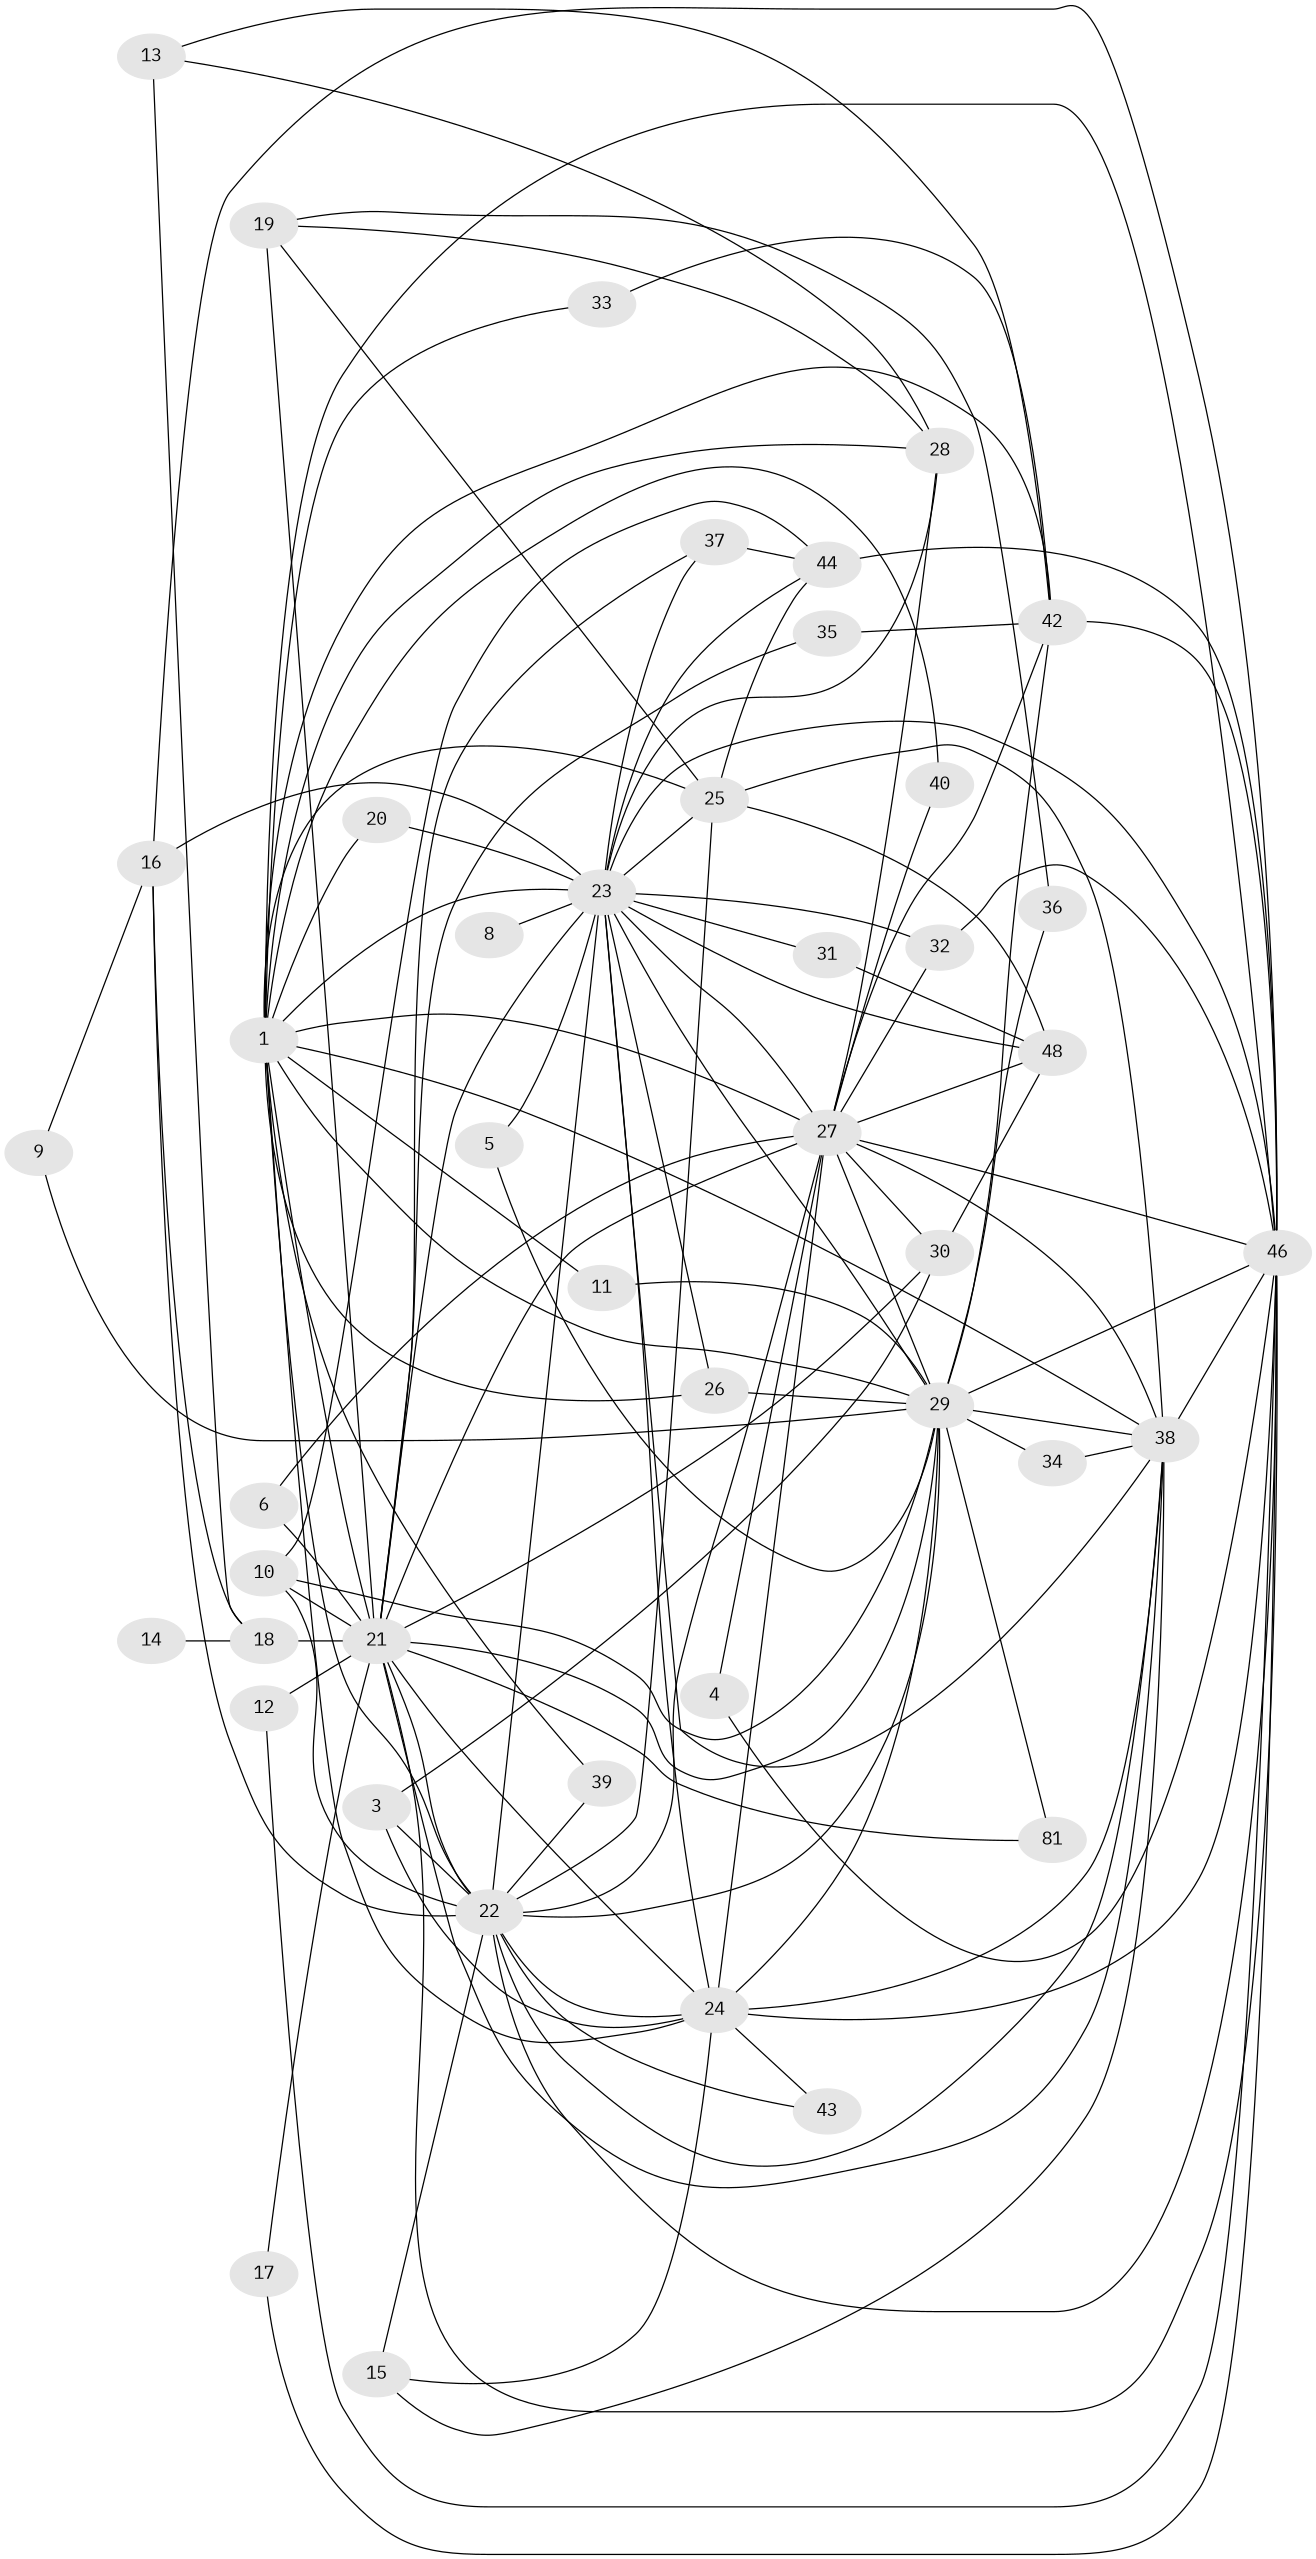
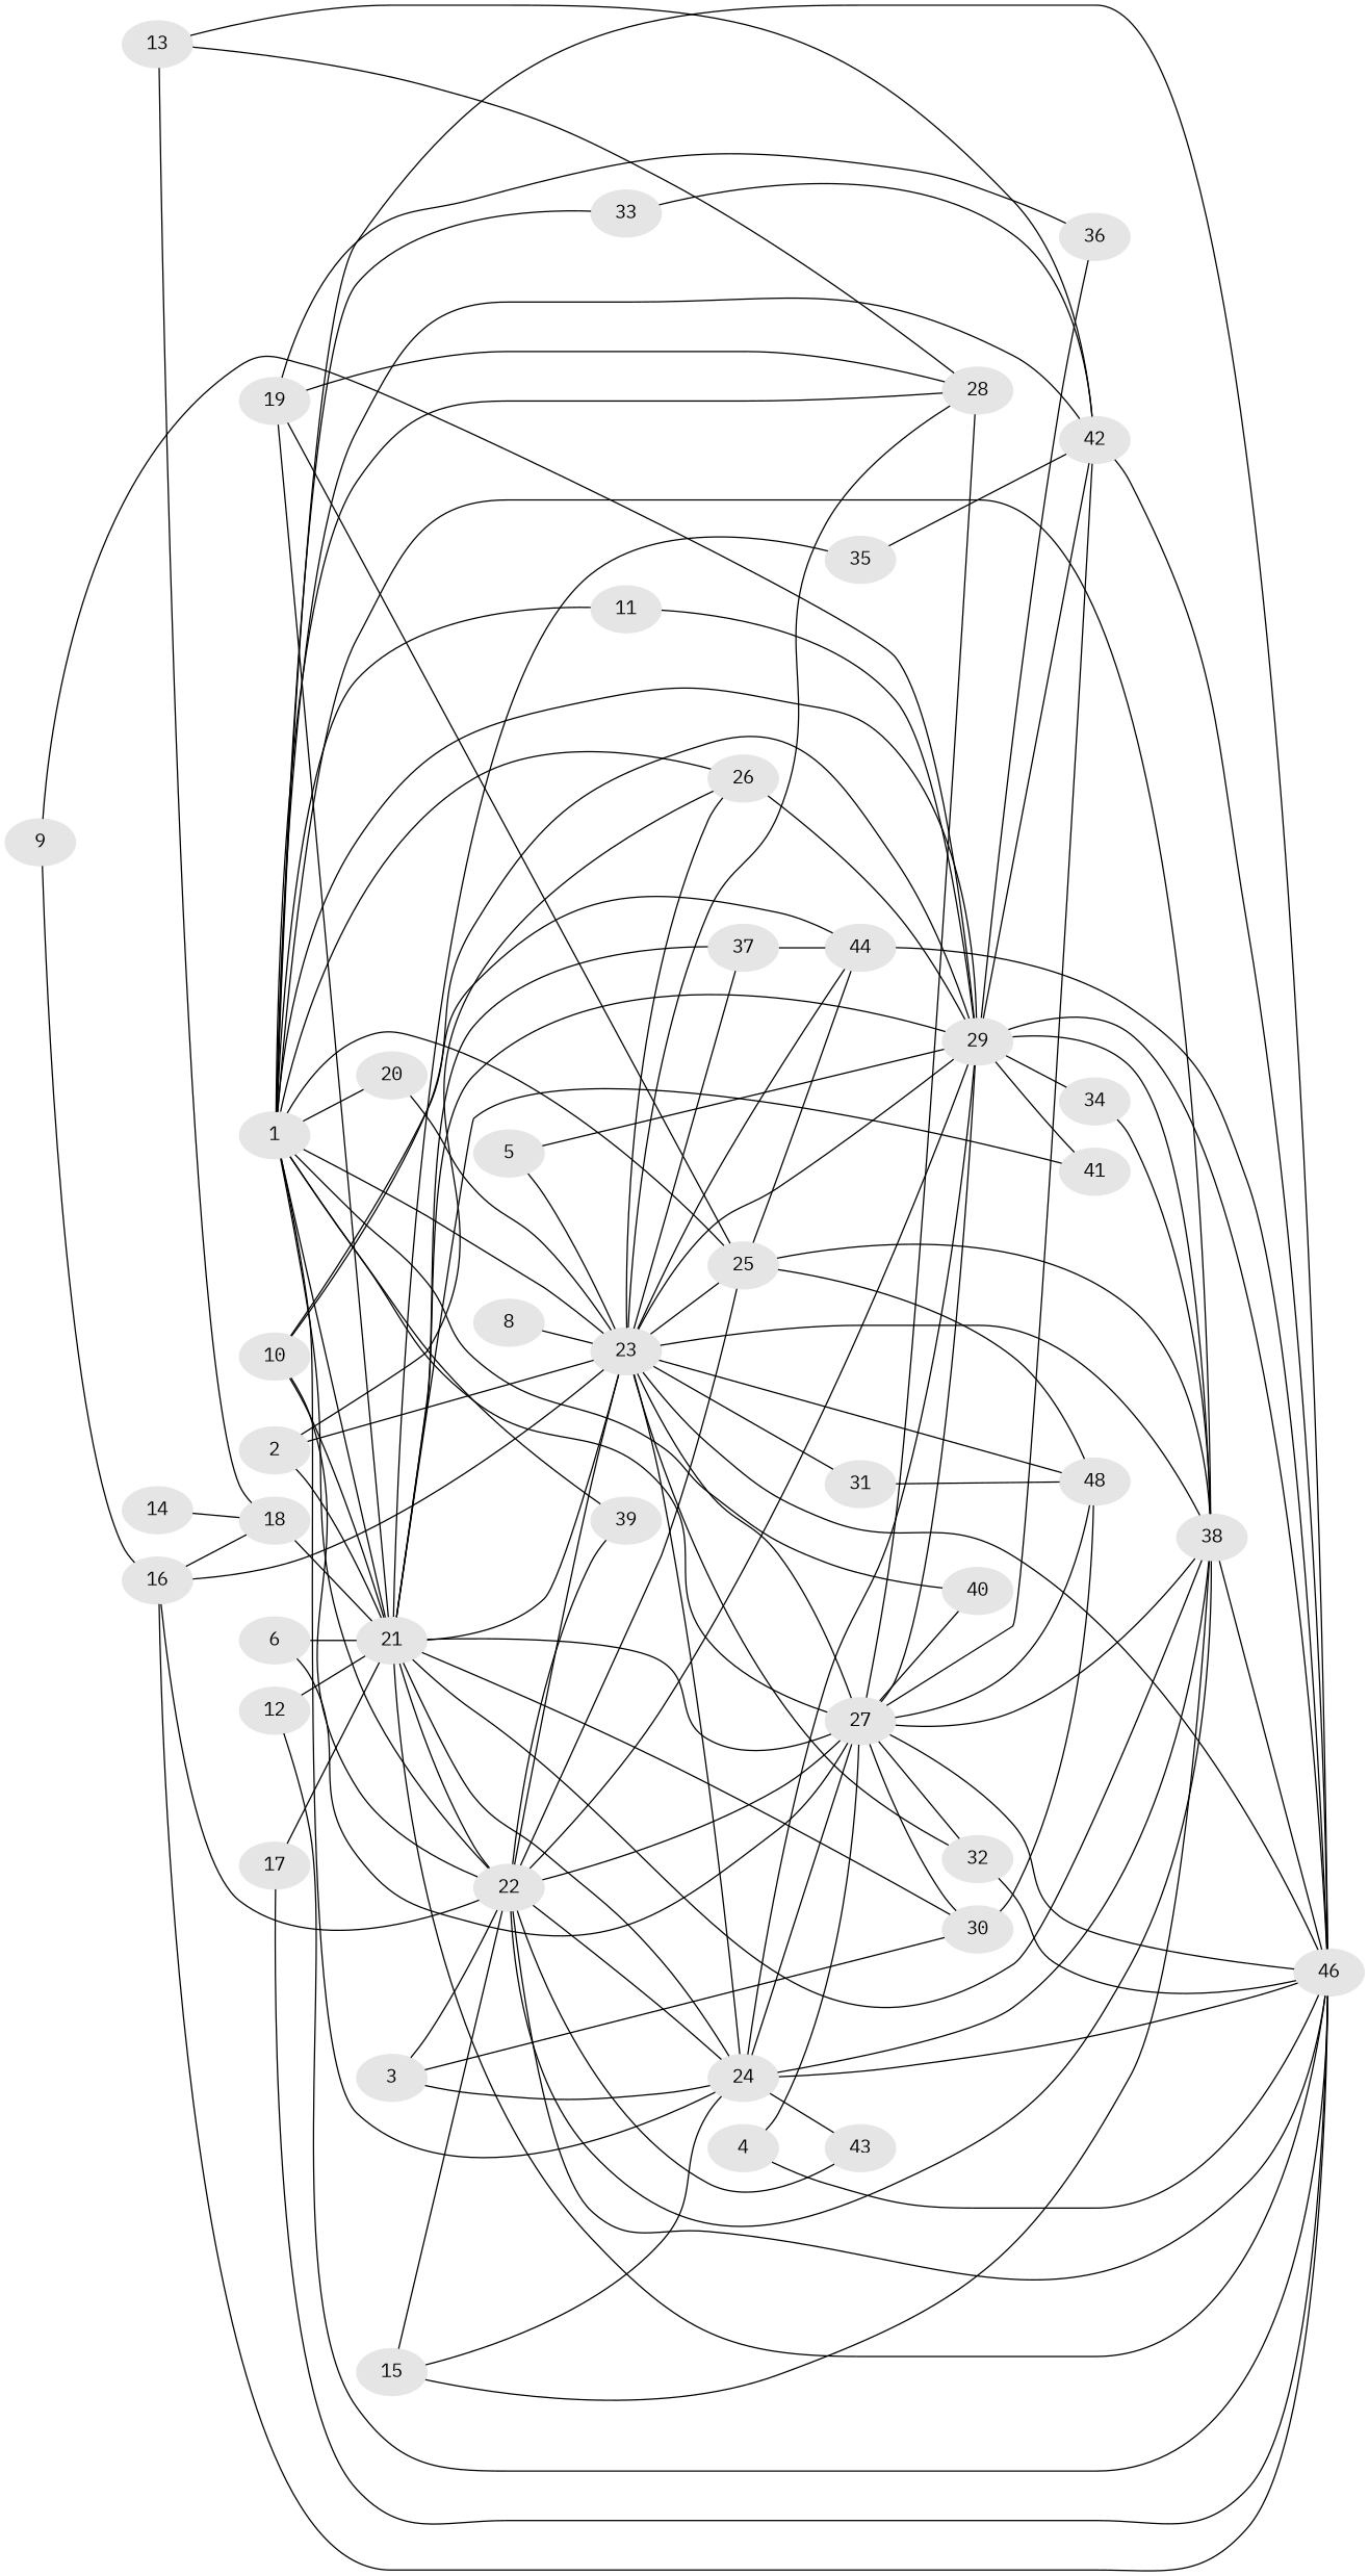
  graph {
    fontname="IBM Plex Mono"
    rankdir=LR
    node [color=gray90 fontname="IBM Plex Mono" style=filled]
    edge [fontname="IBM Plex Mono" weight=1.0]
    1
    11
    20
    21
    22
    23
    24
    25
    26
    27
    28
    29
    33
    38
    39
    40
    42
    46
    30
    35
    37
-   41 [label=81]
+   41
    43
    44
    31
    32
    n27 [label=48]
    36
    34
+   2
    3
    4
    5
    6
    8
    9
    16
    18
    10
    12
    13
    14
    15
    17
    19
    1 -- 11
    1 -- 20
    1 -- 21 [weight=3.0]
    1 -- 22 [weight=3.0]
    1 -- 23 [weight=2.0]
    1 -- 24 [weight=3.0]
    1 -- 25
    1 -- 26
    1 -- 27 [weight=2.0]
    1 -- 28
    1 -- 29 [weight=2.0]
    1 -- 33
    1 -- 38 [weight=3.0]
    1 -- 39
    1 -- 40
    1 -- 42
    1 -- 46 [weight=2.0]
    11 -- 29
    20 -- 23
    21 -- 22
    21 -- 23
    21 -- 24 [weight=2.0]
    21 -- 27
    21 -- 29
    21 -- 38
    21 -- 46 [weight=2.0]
    21 -- 30
    21 -- 35
    21 -- 37
    21 -- 41
    22 -- 23 [weight=2.0]
    22 -- 24
    22 -- 25
    22 -- 27 [weight=3.0]
    22 -- 29 [weight=2.0]
    22 -- 38
    22 -- 39
    22 -- 46
    22 -- 43
    23 -- 24
    23 -- 25
    23 -- 26
    23 -- 27 [weight=2.0]
    23 -- 28 [weight=2.0]
    23 -- 29 [weight=2.0]
    23 -- 38
    23 -- 46 [weight=2.0]
    23 -- 37
    23 -- 44
    23 -- 31
    23 -- 32 [weight=2.0]
    23 -- n27
    24 -- 27
    24 -- 29
    24 -- 38 [weight=3.0]
    24 -- 46
    24 -- 43
    25 -- 38
    25 -- 44
    25 -- n27
    26 -- 29
    27 -- 28
    27 -- 29
    27 -- 38
    27 -- 40
    27 -- 42
    27 -- 46
    27 -- 30
    27 -- 32
    27 -- n27
    29 -- 38 [weight=2.0]
    29 -- 42
    29 -- 46
    29 -- 41
    29 -- 36
    29 -- 34
    33 -- 42
    38 -- 46
    42 -- 46
    30 -- n27
    35 -- 42
    37 -- 44
    44 -- 46
    31 -- n27
    32 -- 46
    34 -- 38
+   2 -- 21
+   2 -- 23
+   2 -- 26
    3 -- 22
    3 -- 24
    3 -- 30
    4 -- 27
    4 -- 46
    5 -- 23
    5 -- 29
    6 -- 21
    6 -- 27
    8 -- 23
    9 -- 29
    9 -- 16
    16 -- 22
    16 -- 23 [weight=2.0]
    16 -- 46
    16 -- 18
    18 -- 21 [weight=2.0]
    10 -- 21
    10 -- 22
    10 -- 29
    10 -- 44
    12 -- 21 [weight=2.0]
    12 -- 46
    13 -- 28
    13 -- 42
    13 -- 18
    14 -- 18
    15 -- 22
    15 -- 24
    15 -- 38
    17 -- 21
    17 -- 46
    19 -- 21
    19 -- 25
    19 -- 28
    19 -- 36
  }
